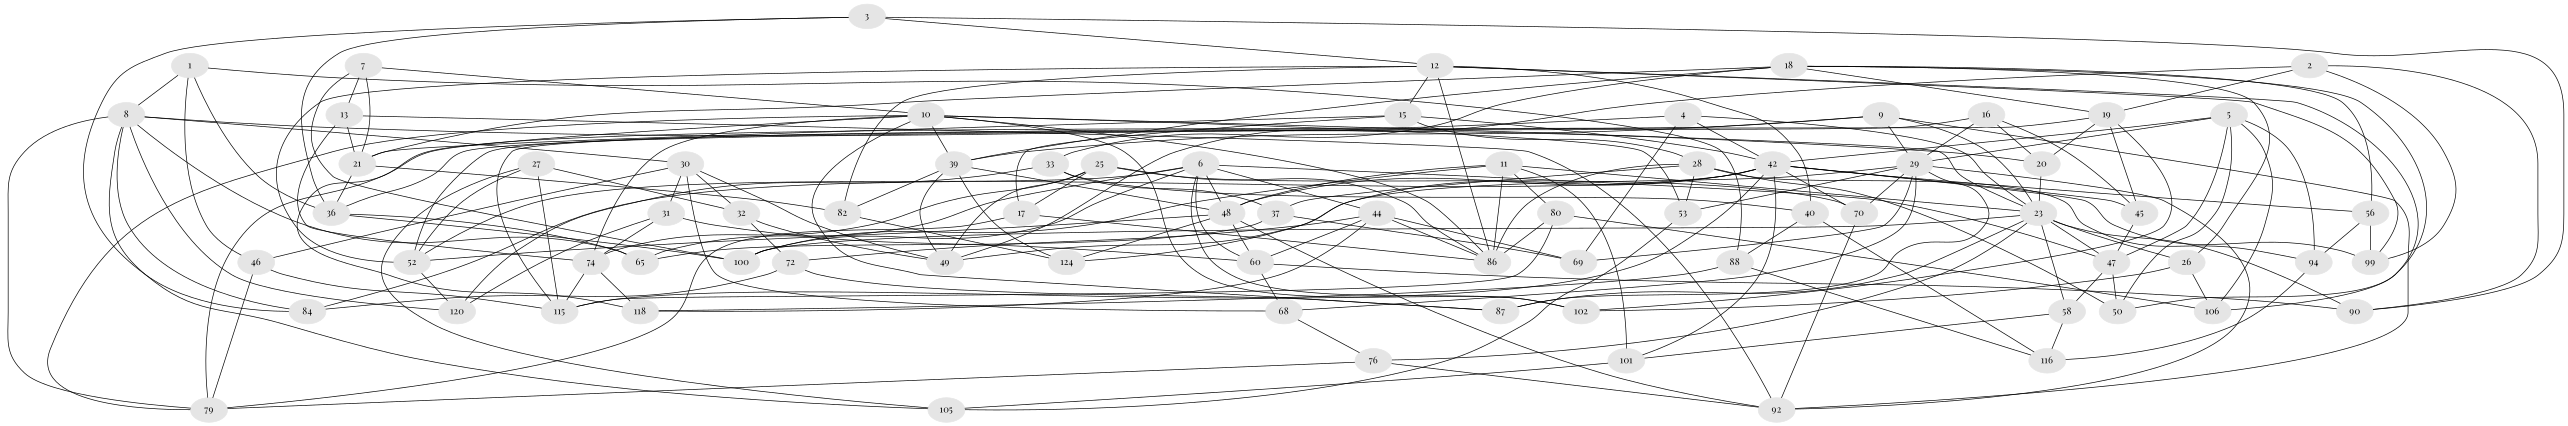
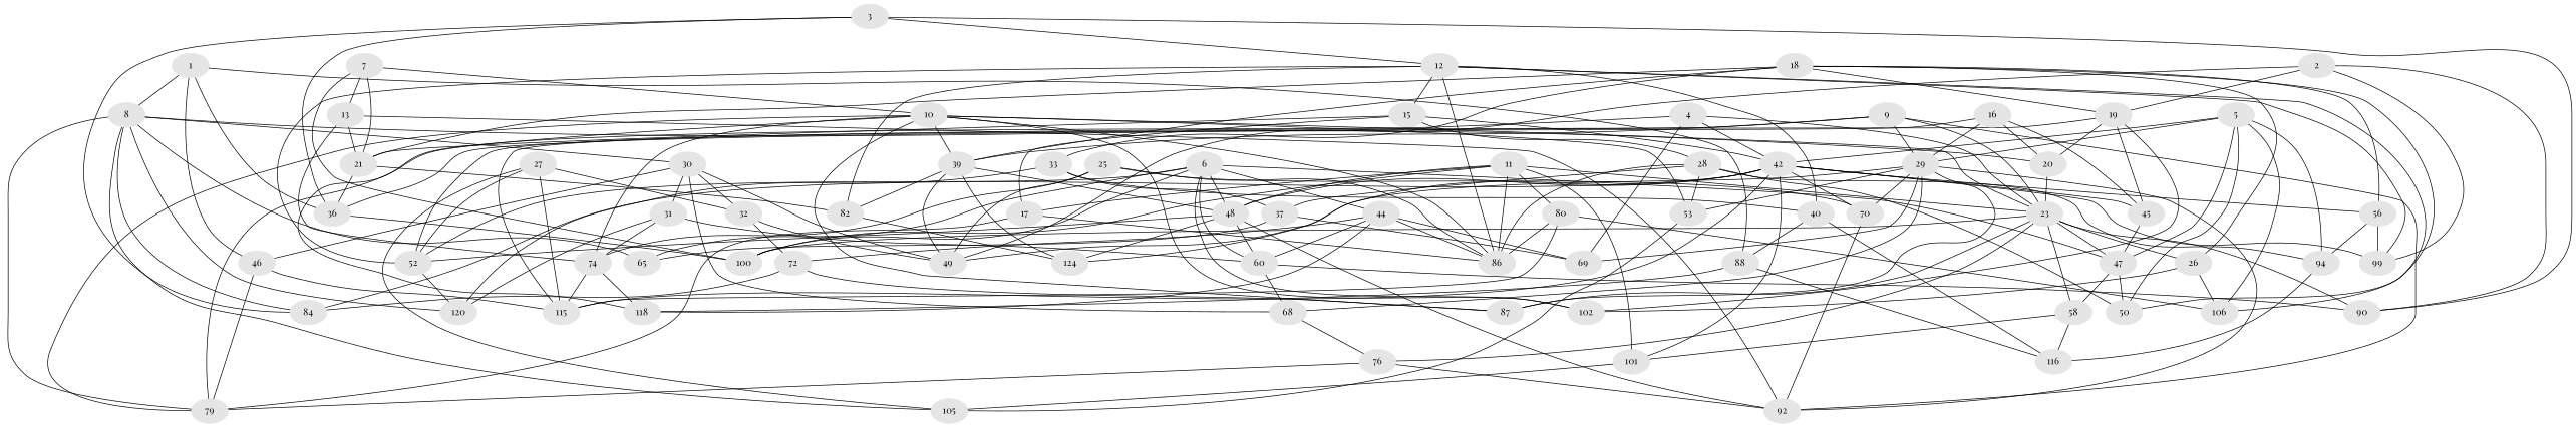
  graph {
    fontname="Playfair Display"
    node [color=gray90 fontname="Playfair Display" style=filled]
    edge [fontname="Playfair Display"]
    8 [super="+83+22"]
    n2 [label=84]
    79 [super="+111"]
    65
    20
    30 [super="+96"]
    105
    120
    1
    36 [super="+112+55"]
    46
    88
    100 [super="+104"]
    115 [super="+117"]
    118
    116
    19 [super="+38"]
    102
    45
    2
    49 [super="+63"]
    90
    99
    12 [super="+14+31"]
    106
    52 [super="+66"]
    86 [super="+93+103"]
    15 [super="+121"]
    40
    82
    3
    23 [super="+98+109+78"]
    47 [super="+122"]
    87
    26
    58
    76
    4
    42 [super="+97+73"]
    69
    48 [super="+113+59"]
    101
    56
    70
    124
    5 [super="+71"]
    29 [super="+77+114+41"]
    50
    94
    92 [super="+107"]
    53
    68
    6 [super="+81+61"]
    44 [super="+85"]
    60 [super="+110"]
    72
    10 [super="+67+34"]
    39 [super="+62"]
    74 [super="+108"]
    7
    13
    21 [super="+54"]
    32
    n64 [label=31]
    9 [super="+43"]
    11 [super="+84+57"]
    17
    80
    28 [super="+75"]
    37
    16
    18 [super="+24"]
    33
    25
    27
    8 -- n2
    8 -- 79
    8 -- 65
    8 -- 20
    8 -- 30
    8 -- 105
    8 -- 120
    20 -- 23
    30 -- 46
    30 -- 49
    30 -- 68
    30 -- 32
    30 -- n64
    1 -- 8
    1 -- 36
    1 -- 46
    1 -- 88
-   36 -- 65
    36 -- 100 [weight=2]
    46 -- 79
    46 -- 115
    88 -- 118
    88 -- 116
    19 -- 20
    19 -- 115
    19 -- 102
    19 -- 45
    45 -- 47
    2 -- 19
    2 -- 49
    2 -- 90
    2 -- 99
    12 -- 99
    12 -- 106
    12 -- 52
    12 -- 86
    12 -- 15
    12 -- 40
    12 -- 82
    52 -- 120
    15 -- 42
    15 -- 21
    15 -- 17
    15 -- 28
    40 -- 88
    40 -- 116
    82 -- 124
    3 -- n2
    3 -- 36
    3 -- 90
    3 -- 12
    23 -- 100
    23 -- 90
    23 -- 47
    23 -- 87
    23 -- 26
    23 -- 58
    23 -- 76
    47 -- 58
    47 -- 50
    26 -- 102
    26 -- 106
    58 -- 116
    58 -- 101
    76 -- 79
    76 -- 92
    4 -- 79
    4 -- 23
    4 -- 42
    4 -- 69
    42 -- n2
    42 -- 115
    42 -- 45
    42 -- 99
    42 -- 48
    42 -- 101
    42 -- 56
    42 -- 70
    42 -- 124
    48 -- 52
    48 -- 124
    48 -- 92
    48 -- 60
    101 -- 105
    56 -- 99
    56 -- 94
    70 -- 92
    5 -- 106
    5 -- 47
    5 -- 42
    5 -- 29
    5 -- 50
    5 -- 94
    29 -- 49
    29 -- 87
    29 -- 69
    29 -- 70
    29 -- 92
    29 -- 53
    29 -- 68
    94 -- 116
    53 -- 105
    68 -- 76
    6 -- 65
    6 -- 100
    6 -- 102
    6 -- 52
    6 -- 47
    6 -- 48
    6 -- 44
    6 -- 60
    44 -- 118
    44 -- 86
    44 -- 69
    44 -- 60
    44 -- 72
    60 -- 90
    60 -- 68
    72 -- n2
    72 -- 87
    10 -- 79
    10 -- 118
    10 -- 102
    10 -- 86
    10 -- 23
    10 -- 87
    10 -- 53
    10 -- 39
    10 -- 74
    39 -- 49
    39 -- 82
    39 -- 48
    39 -- 124
    74 -- 115
    74 -- 118
    7 -- 100
    7 -- 10
    7 -- 13
    7 -- 21
    13 -- 92
    13 -- 74
    13 -- 21
    21 -- 36
    21 -- 82
    32 -- 49
    32 -- 72
    n64 -- 120
    n64 -- 60
    n64 -- 74
    9 -- 36 [weight=2]
    9 -- 23
    9 -- 29
    9 -- 92
    9 -- 39
    11 -- 100
    11 -- 86
    11 -- 23
    11 -- 48
    11 -- 101
-   25 -- 17
+   11 -- 17
    11 -- 80
    17 -- 79
    17 -- 86
    80 -- 115
    80 -- 106
    80 -- 86
    28 -- 86
    28 -- 50
    28 -- 94
    28 -- 53
    28 -- 37
    37 -- 65
    37 -- 69
    16 -- 20
    16 -- 45
    16 -- 52
    16 -- 29
    18 -- 19
    18 -- 26
    18 -- 56
    18 -- 50
    18 -- 39 [weight=2]
    18 -- 21
    18 -- 33
    33 -- 120
    33 -- 40
    33 -- 37
    25 -- 49
    25 -- 86
    25 -- 70
    25 -- 74
    27 -- 105
    27 -- 115
    27 -- 52
    27 -- 32
  }
